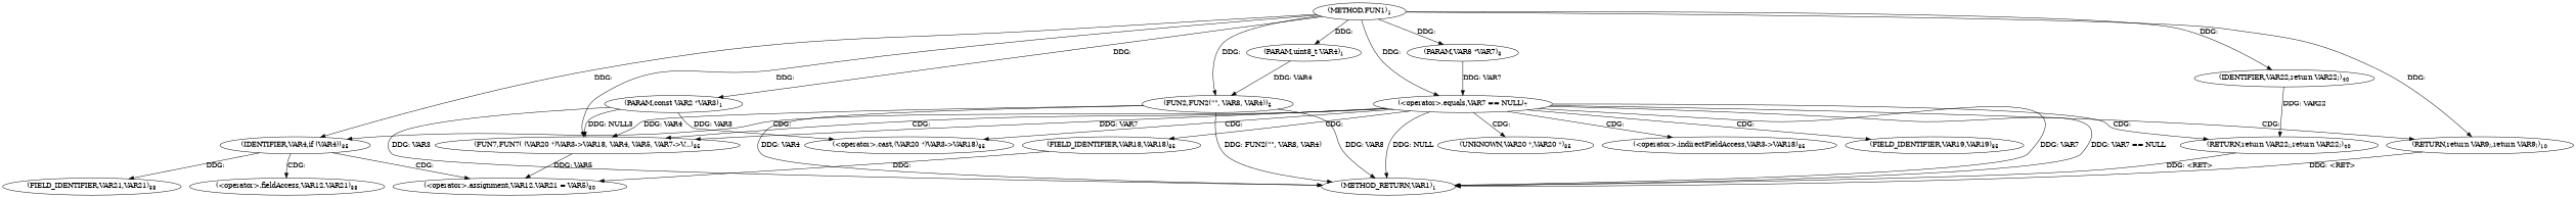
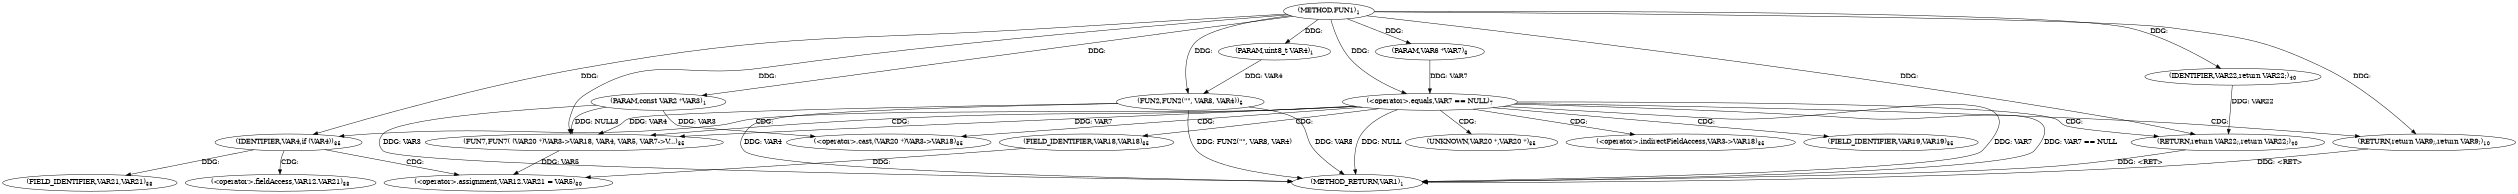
  digraph {
    n1 [label=<(METHOD,FUN1)<SUB>1</SUB>>]
    n2 [label=<(PARAM,const VAR2 *VAR3)<SUB>1</SUB>>]
    n3 [label=<(PARAM,uint8_t VAR4)<SUB>1</SUB>>]
    n4 [label=<(PARAM,VAR6 *VAR7)<SUB>3</SUB>>]
    n5 [label=<(FUN2,FUN2(&quot;&quot;, VAR8, VAR4))<SUB>5</SUB>>]
    n6 [label=<(FUN7,FUN7( (VAR20 *)VAR3-&gt;VAR18, VAR4, VAR5, VAR7-&gt;V...)<SUB>35</SUB>>]
    n7 [label=<(RETURN,return VAR22;,return VAR22;)<SUB>40</SUB>>]
    n8 [label=<(&lt;operator&gt;.equals,VAR7 == NULL)<SUB>7</SUB>>]
    n9 [label=<(IDENTIFIER,VAR4,if (VAR4))<SUB>35</SUB>>]
    n10 [label=<(IDENTIFIER,VAR22,return VAR22;)<SUB>40</SUB>>]
    n11 [label=<(RETURN,return VAR9;,return VAR9;)<SUB>10</SUB>>]
    n12 [label=<(METHOD_RETURN,VAR1)<SUB>1</SUB>>]
    n13 [label=<(&lt;operator&gt;.cast,(VAR20 *)VAR3-&gt;VAR18)<SUB>35</SUB>>]
    n14 [label=<(&lt;operator&gt;.assignment,VAR12.VAR21 = VAR5)<SUB>30</SUB>>]
    n15 [label=<(UNKNOWN,VAR20 *,VAR20 *)<SUB>35</SUB>>]
    n16 [label=<(&lt;operator&gt;.indirectFieldAccess,VAR3-&gt;VAR18)<SUB>35</SUB>>]
    n17 [label=<(FIELD_IDENTIFIER,VAR19,VAR19)<SUB>35</SUB>>]
    n18 [label=<(FIELD_IDENTIFIER,VAR18,VAR18)<SUB>35</SUB>>]
    n19 [label=<(&lt;operator&gt;.fieldAccess,VAR12.VAR21)<SUB>38</SUB>>]
    n20 [label=<(FIELD_IDENTIFIER,VAR21,VAR21)<SUB>38</SUB>>]
    n1 -> n2 [label="DDG: "]
    n1 -> n3 [label="DDG: "]
    n1 -> n4 [label="DDG: "]
    n1 -> n5 [label="DDG: "]
    n1 -> n6 [label="DDG: "]
+   n1 -> n7 [label="DDG: "]
    n1 -> n8 [label="DDG: "]
    n1 -> n9 [label="DDG: "]
    n1 -> n10 [label="DDG: "]
    n1 -> n11 [label="DDG: "]
    n2 -> n6 [label="DDG: NULL3"]
    n2 -> n12 [label="DDG: VAR3"]
    n2 -> n13 [label="DDG: VAR3"]
    n3 -> n5 [label="DDG: VAR4"]
    n4 -> n8 [label="DDG: VAR7"]
    n5 -> n6 [label="DDG: VAR4"]
    n5 -> n12 [label="DDG: VAR4"]
    n5 -> n12 [label="DDG: FUN2(&quot;&quot;, VAR8, VAR4)"]
    n5 -> n12 [label="DDG: VAR8"]
    n6 -> n14 [label="DDG: VAR5"]
    n7 -> n12 [label="DDG: &lt;RET&gt;"]
    n8 -> n6 [label="DDG: VAR7"]
    n8 -> n6 [label="CDG: "]
    n8 -> n7 [label="CDG: "]
    n8 -> n9 [label="CDG: "]
    n8 -> n11 [label="CDG: "]
    n8 -> n12 [label="DDG: VAR7"]
    n8 -> n12 [label="DDG: VAR7 == NULL"]
    n8 -> n12 [label="DDG: NULL"]
    n8 -> n13 [label="CDG: "]
    n8 -> n15 [label="CDG: "]
    n8 -> n16 [label="CDG: "]
    n8 -> n17 [label="CDG: "]
    n8 -> n18 [label="CDG: "]
    n9 -> n14 [label="CDG: "]
    n9 -> n19 [label="CDG: "]
    n9 -> n20 [label="DDG: "]
    n10 -> n7 [label="DDG: VAR22"]
    n11 -> n12 [label="DDG: &lt;RET&gt;"]
    n18 -> n14 [label="DDG: "]
  }
